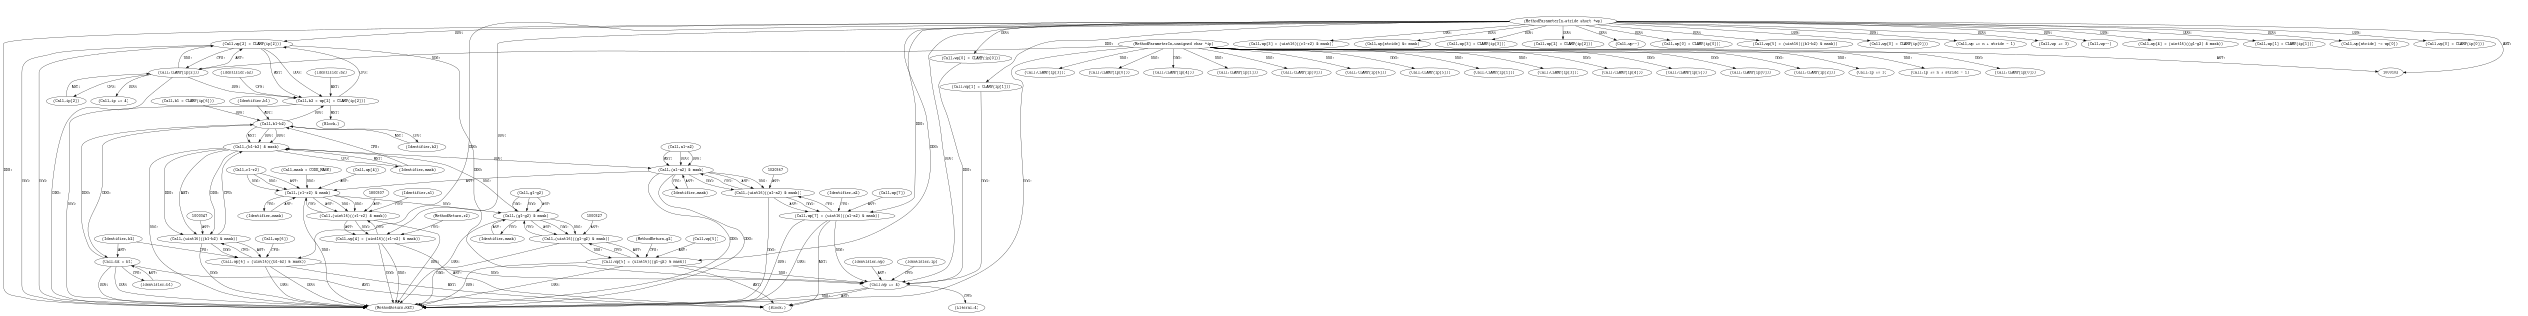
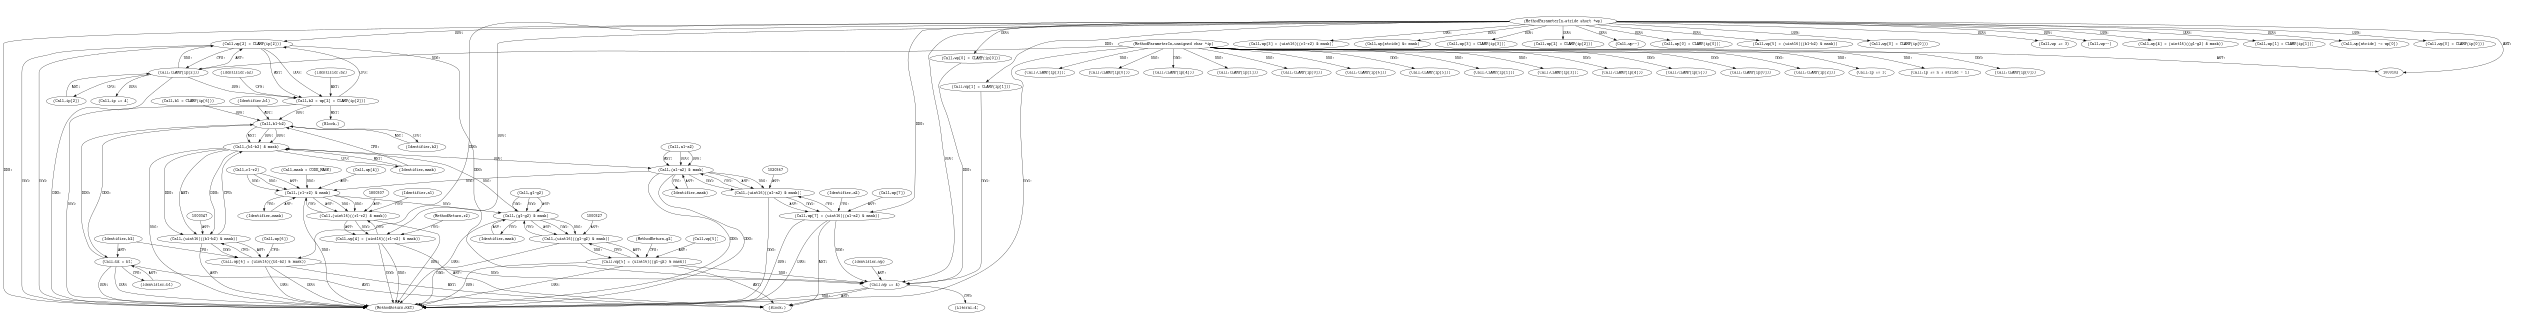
  digraph {
    fontname="Courier Prime"
    node [fontname="Courier Prime"]
    edge [fontname="Courier Prime"]
    n1 [label="(Call,wp[2] = CLAMP(ip[2]))"]
    n2 [label="(Call,CLAMP(ip[2]))"]
    n3 [label="(Call,b2 = wp[2] = CLAMP(ip[2]))"]
    n4 [label="(Call,wp += 4)"]
    n5 [label="(MethodReturn,RET)"]
    n6 [label="(Call,ip[2])"]
    n7 [label="(Call,ip += 4)"]
    n8 [label="(Call,b1-b2)"]
    n9 [label="(Block,)"]
    n10 [label="(Block,)"]
    n11 [label="(Literal,4)"]
    n12 [label="(MethodParameterIn,stride short *wp)"]
    n13 [label="(Call,wp[6] = (uint16)((b1-b2) & mask))"]
    n14 [label="(Call,wp[4] = (uint16)((r1-r2) & mask))"]
    n15 [label="(Call,wp[5] = (uint16)((g1-g2) & mask))"]
    n16 [label="(Call,wp[7] = (uint16)((a1-a2) & mask))"]
    n17 [label="(Call,wp[3] = (uint16)((r1-r2) & mask))"]
    n18 [label="(Call,wp[stride] &= mask)"]
    n19 [label="(Call,wp[0] = CLAMP(ip[0]))"]
    n20 [label="(Call,wp[3] = CLAMP(ip[3]))"]
    n21 [label="(Call,wp[2] = CLAMP(ip[2]))"]
    n22 [label="(Call,wp--)"]
    n23 [label="(Call,wp[0] = CLAMP(ip[0]))"]
    n24 [label="(Call,wp[5] = (uint16)((b1-b2) & mask))"]
    n25 [label="(Call,wp[0] = CLAMP(ip[0]))"]
    n26 [label="(Call,wp[1] = CLAMP(ip[1]))"]
-   n27 [label="(Call,wp += n + stride - 1)"]
    n28 [label="(Call,wp += 3)"]
    n29 [label="(Call,wp--)"]
    n30 [label="(Call,wp[4] = (uint16)((g1-g2) & mask))"]
    n31 [label="(Call,wp[1] = CLAMP(ip[1]))"]
    n32 [label="(Call,wp[stride] -= wp[0])"]
    n33 [label="(Call,wp[0] = CLAMP(ip[0]))"]
    1000102
    n35 [label="(Call,(uint16)((b1-b2) & mask))"]
    n36 [label="(Call,(uint16)((r1-r2) & mask))"]
    n37 [label="(Call,(uint16)((g1-g2) & mask))"]
    n38 [label="(Call,(uint16)((a1-a2) & mask))"]
    n39 [label="(MethodParameterIn,unsigned char *ip)"]
    n40 [label="(Call,CLAMP(ip[4]))"]
    n41 [label="(Call,CLAMP(ip[1]))"]
    n42 [label="(Call,CLAMP(ip[0]))"]
    n43 [label="(Call,CLAMP(ip[6]))"]
    n44 [label="(Call,CLAMP(ip[5]))"]
    n45 [label="(Call,CLAMP(ip[1]))"]
    n46 [label="(Call,CLAMP(ip[3]))"]
    n47 [label="(Call,CLAMP(ip[4]))"]
    n48 [label="(Call,CLAMP(ip[5]))"]
    n49 [label="(Call,CLAMP(ip[0]))"]
    n50 [label="(Call,CLAMP(ip[2]))"]
    n51 [label="(Call,ip += 3)"]
    n52 [label="(Call,ip += n + stride - 1)"]
    n53 [label="(Call,CLAMP(ip[0]))"]
    n54 [label="(Call,CLAMP(ip[3]))"]
    n55 [label="(Call,CLAMP(ip[0]))"]
    n56 [label="(Call,(b1-b2) & mask)"]
    n57 [label="(Call,b2 = b1)"]
    n58 [label="(Identifier,b2)"]
    n59 [label="(Call,(a1-a2) & mask)"]
    n60 [label="(Identifier,mask)"]
    n61 [label="(Identifier,b1)"]
    n62 [label="(Call,(r1-r2) & mask)"]
    n63 [label="(Identifier,mask)"]
    n64 [label="(Call,(g1-g2) & mask)"]
    n65 [label="(Identifier,mask)"]
    n66 [label="(Identifier,mask)"]
    n67 [label="(Call,a1-a2)"]
    n68 [label="(Call,wp[4])"]
    n69 [label="(Call,r1-r2)"]
    n70 [label="(Call,wp[6])"]
    n71 [label="(Identifier,b2)"]
    n72 [label="(MethodReturn,g2)"]
    n73 [label="(Identifier,wp)"]
-   n74 [label="(Identifier,ip)"]
    n75 [label="(Identifier,a2)"]
    n76 [label="(MethodReturn,r2)"]
    n77 [label="(Call,b1 = CLAMP(ip[6]))"]
    n78 [label="(Call,mask = CODE_MASK)"]
    n79 [label="(Identifier,b1)"]
    n80 [label="(Call,wp[5])"]
    n81 [label="(Identifier,b2)"]
    n82 [label="(Call,g1-g2)"]
    n83 [label="(Identifier,a1)"]
    n84 [label="(Identifier,a2)"]
    n85 [label="(Call,wp[7])"]
    1000347
    n87 [label=1800307]
    1000327
    n89 [label=1020367]
    n1 -> n2 [label="CFG: "]
    n1 -> n3 [label="AST: "]
    n1 -> n3 [label="DDG: "]
    n1 -> n4 [label="DDG: "]
    n1 -> n5 [label="DDG: "]
    n1 -> n5 [label="DDG: "]
    n2 -> n1 [label="AST: "]
    n2 -> n1 [label="DDG: "]
    n2 -> n3 [label="DDG: "]
    n2 -> n5 [label="DDG: "]
    n2 -> n6 [label="CFG: "]
    n2 -> n7 [label="DDG: "]
    n3 -> n1 [label="CFG: "]
    n3 -> n5 [label="DDG: "]
-   n8 -> n3 [label="DDG: "]
+   n3 -> n8 [label="DDG: "]
    n3 -> n9 [label="AST: "]
    n4 -> n5 [label="DDG: "]
    n4 -> n10 [label="AST: "]
    n4 -> n11 [label="CFG: "]
    n6 -> n2 [label="AST: "]
    n8 -> n56 [label="AST: "]
    n8 -> n56 [label="DDG: "]
    n8 -> n56 [label="DDG: "]
    n8 -> n57 [label="DDG: "]
    n8 -> n58 [label="CFG: "]
    n12 -> n1 [label="DDG: "]
    n12 -> n4 [label="DDG: "]
    n12 -> n5 [label="DDG: "]
    n12 -> n13 [label="DDG: "]
    n12 -> n14 [label="DDG: "]
-   n12 -> n15 [label="DDG: "]
    n12 -> n16 [label="DDG: "]
    n12 -> n17 [label="DDG: "]
    n12 -> n18 [label="DDG: "]
    n12 -> n19 [label="DDG: "]
    n12 -> n20 [label="DDG: "]
    n12 -> n21 [label="DDG: "]
    n12 -> n22 [label="DDG: "]
    n12 -> n23 [label="DDG: "]
    n12 -> n24 [label="DDG: "]
    n12 -> n25 [label="DDG: "]
    n12 -> n26 [label="DDG: "]
-   n12 -> n27 [label="DDG: "]
    n12 -> n28 [label="DDG: "]
    n12 -> n29 [label="DDG: "]
    n12 -> n30 [label="DDG: "]
    n12 -> n31 [label="DDG: "]
    n12 -> n32 [label="DDG: "]
    n12 -> n33 [label="DDG: "]
    n12 -> 1000102 [label="AST: "]
    n13 -> n4 [label="DDG: "]
    n13 -> n5 [label="DDG: "]
    n13 -> n5 [label="DDG: "]
    n13 -> n10 [label="AST: "]
    n13 -> n35 [label="CFG: "]
    n14 -> n5 [label="DDG: "]
    n14 -> n5 [label="DDG: "]
    n14 -> n10 [label="AST: "]
    n14 -> n36 [label="CFG: "]
    n15 -> n4 [label="DDG: "]
    n15 -> n5 [label="DDG: "]
    n15 -> n5 [label="DDG: "]
    n15 -> n10 [label="AST: "]
    n15 -> n37 [label="CFG: "]
    n16 -> n4 [label="DDG: "]
    n16 -> n5 [label="DDG: "]
    n16 -> n5 [label="DDG: "]
    n16 -> n10 [label="AST: "]
    n16 -> n38 [label="CFG: "]
    n19 -> n4 [label="DDG: "]
    n26 -> n4 [label="DDG: "]
-   n35 -> n5 [label="DDG: "]
+   n35 -> n5 [label="AST: "]
    n35 -> n13 [label="AST: "]
    n35 -> n13 [label="DDG: "]
    n35 -> n56 [label="CFG: "]
    n36 -> n5 [label="DDG: "]
    n36 -> n14 [label="AST: "]
    n36 -> n14 [label="DDG: "]
    n36 -> n62 [label="CFG: "]
    n37 -> n5 [label="DDG: "]
    n37 -> n15 [label="AST: "]
    n37 -> n15 [label="DDG: "]
    n37 -> n64 [label="CFG: "]
    n38 -> n5 [label="DDG: "]
    n38 -> n16 [label="AST: "]
    n38 -> n16 [label="DDG: "]
    n38 -> n59 [label="CFG: "]
    n39 -> n2 [label="DDG: "]
    n39 -> n5 [label="DDG: "]
    n39 -> 1000102 [label="AST: "]
    n39 -> n40 [label="DDG: "]
    n39 -> n41 [label="DDG: "]
    n39 -> n42 [label="DDG: "]
    n39 -> n43 [label="DDG: "]
    n39 -> n44 [label="DDG: "]
    n39 -> n45 [label="DDG: "]
    n39 -> n46 [label="DDG: "]
    n39 -> n47 [label="DDG: "]
    n39 -> n48 [label="DDG: "]
    n39 -> n49 [label="DDG: "]
    n39 -> n50 [label="DDG: "]
    n39 -> n51 [label="DDG: "]
    n39 -> n52 [label="DDG: "]
    n39 -> n53 [label="DDG: "]
    n39 -> n54 [label="DDG: "]
    n39 -> n55 [label="DDG: "]
    n56 -> n5 [label="DDG: "]
    n56 -> n35 [label="AST: "]
    n56 -> n35 [label="DDG: "]
    n56 -> n35 [label="DDG: "]
    n56 -> n59 [label="DDG: "]
    n56 -> n60 [label="CFG: "]
    n57 -> n5 [label="DDG: "]
    n57 -> n5 [label="DDG: "]
    n57 -> n8 [label="DDG: "]
    n57 -> n10 [label="AST: "]
    n57 -> n61 [label="CFG: "]
    n58 -> n8 [label="AST: "]
    n59 -> n5 [label="DDG: "]
    n59 -> n5 [label="DDG: "]
    n59 -> n38 [label="AST: "]
    n59 -> n38 [label="DDG: "]
    n59 -> n38 [label="DDG: "]
-   n59 -> n62 [label="AST: "]
+   n59 -> n62 [label="DDG: "]
    n59 -> n63 [label="CFG: "]
    n60 -> n8 [label="CFG: "]
    n60 -> n56 [label="AST: "]
    n61 -> n57 [label="AST: "]
    n62 -> n5 [label="DDG: "]
    n62 -> n36 [label="AST: "]
    n62 -> n36 [label="DDG: "]
    n62 -> n36 [label="DDG: "]
    n62 -> n64 [label="DDG: "]
    n62 -> n65 [label="CFG: "]
    n63 -> n59 [label="AST: "]
    n64 -> n5 [label="DDG: "]
    n64 -> n37 [label="AST: "]
    n64 -> n37 [label="DDG: "]
    n64 -> n37 [label="DDG: "]
    n64 -> n56 [label="DDG: "]
    n64 -> n66 [label="CFG: "]
    n65 -> n62 [label="AST: "]
    n66 -> n64 [label="AST: "]
    n67 -> n59 [label="AST: "]
    n67 -> n59 [label="DDG: "]
    n67 -> n59 [label="DDG: "]
    n68 -> n62 [label="AST: "]
    n69 -> n62 [label="AST: "]
    n69 -> n62 [label="DDG: "]
    n69 -> n62 [label="DDG: "]
    n70 -> n13 [label="CFG: "]
    n71 -> n13 [label="CFG: "]
    n71 -> n57 [label="AST: "]
    n72 -> n15 [label="CFG: "]
    n73 -> n4 [label="AST: "]
-   n74 -> n4 [label="CFG: "]
    n75 -> n16 [label="CFG: "]
    n76 -> n14 [label="CFG: "]
    n77 -> n8 [label="DDG: "]
    n78 -> n62 [label="DDG: "]
    n79 -> n8 [label="AST: "]
    n80 -> n15 [label="AST: "]
    n81 -> n3 [label="AST: "]
    n82 -> n64 [label="AST: "]
    n82 -> n64 [label="DDG: "]
    n82 -> n64 [label="DDG: "]
    n83 -> n36 [label="CFG: "]
    n84 -> n3 [label="CFG: "]
    n85 -> n16 [label="AST: "]
    1000347 -> n35 [label="AST: "]
    n87 -> n36 [label="AST: "]
    1000327 -> n37 [label="AST: "]
    n89 -> n38 [label="AST: "]
  }
